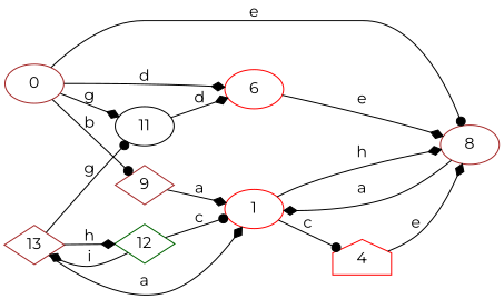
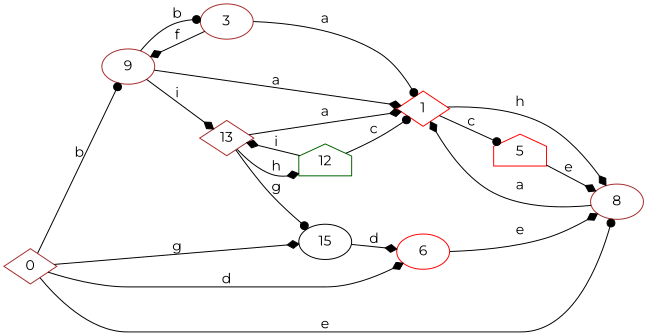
  strict digraph {
    fontname=Montserrat
    rankdir=LR
    node [color=brown fontname=Montserrat shape=ellipse]
    edge [arrowhead=diamond fontname=Montserrat]
-   1 [color=red]
-   5 [color=red shape=house label=4]
+   1 [color=red shape=diamond]
+   5 [color=red shape=house]
    8
-   9 [shape=diamond]
+   3
+   9
    13 [shape=diamond]
-   0
+   0 [shape=diamond]
    6 [color=red]
-   11 [color=black]
-   12 [color=darkgreen shape=diamond]
+   11 [color=black label=15]
+   12 [color=darkgreen shape=house]
    1 -> 5 [arrowhead=dot label=c]
    1 -> 8 [label=h]
    5 -> 8 [label=e]
    8 -> 1 [label=a]
+   3 -> 1 [arrowhead=dot label=a]
+   3 -> 9 [label=f]
    9 -> 1 [label=a]
+   9 -> 3 [arrowhead=dot label=b]
+   9 -> 13 [label=i]
    13 -> 1 [label=a]
    13 -> 11 [arrowhead=dot label=g]
    13 -> 12 [label=h]
    0 -> 8 [arrowhead=dot label=e]
    0 -> 9 [arrowhead=dot label=b]
    0 -> 6 [label=d]
    0 -> 11 [label=g]
    6 -> 8 [label=e]
    11 -> 6 [label=d]
    12 -> 1 [arrowhead=dot label=c]
    12 -> 13 [label=i]
  }
